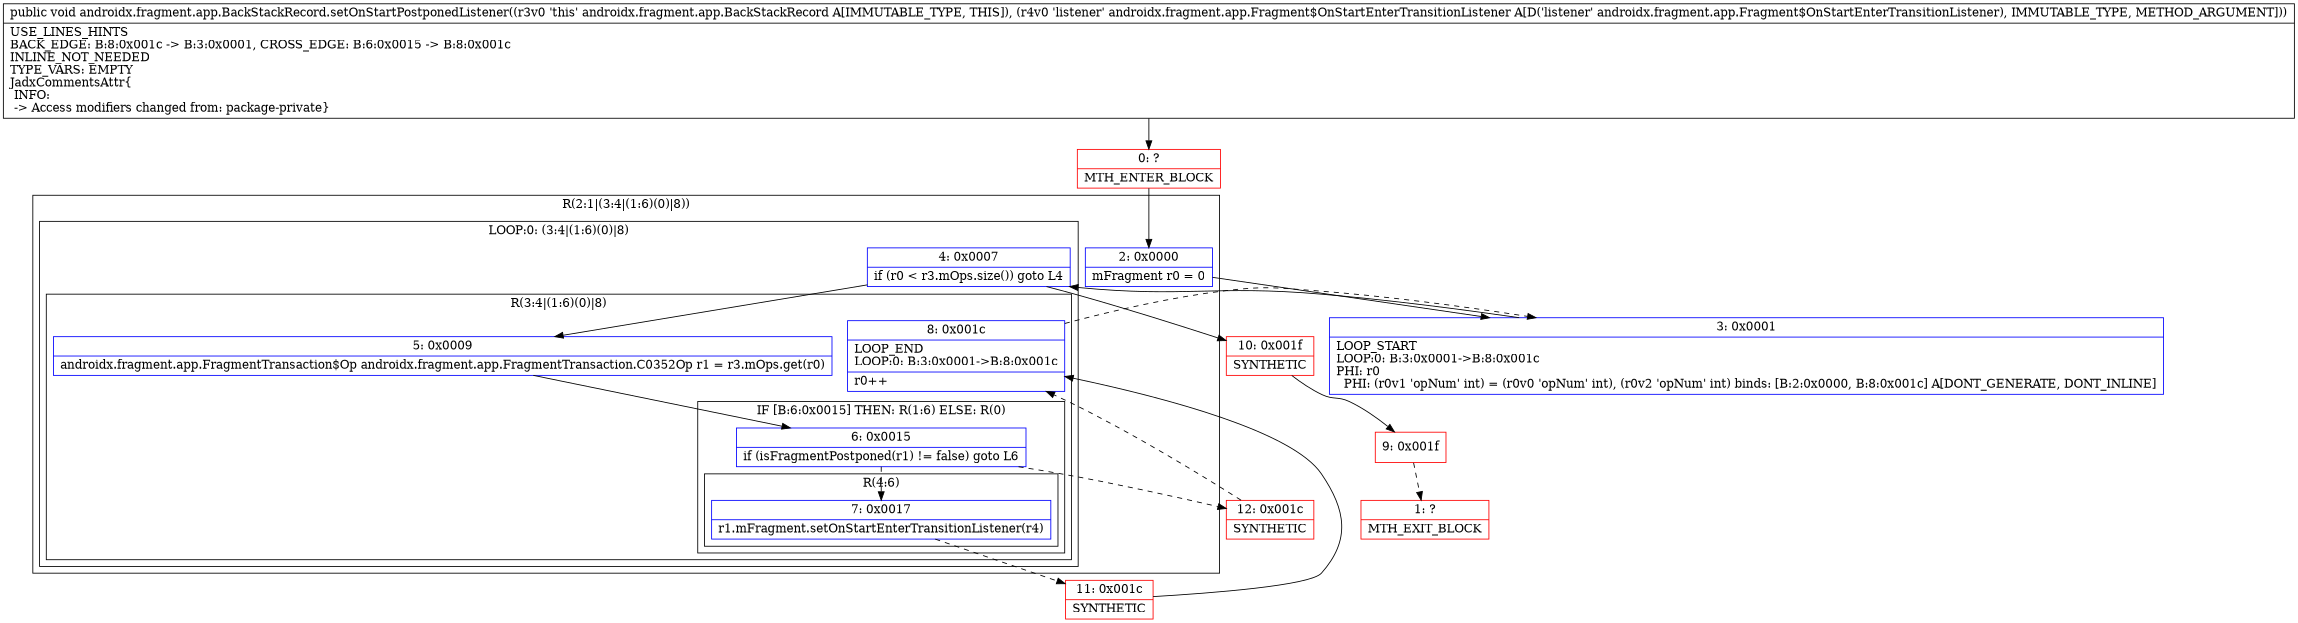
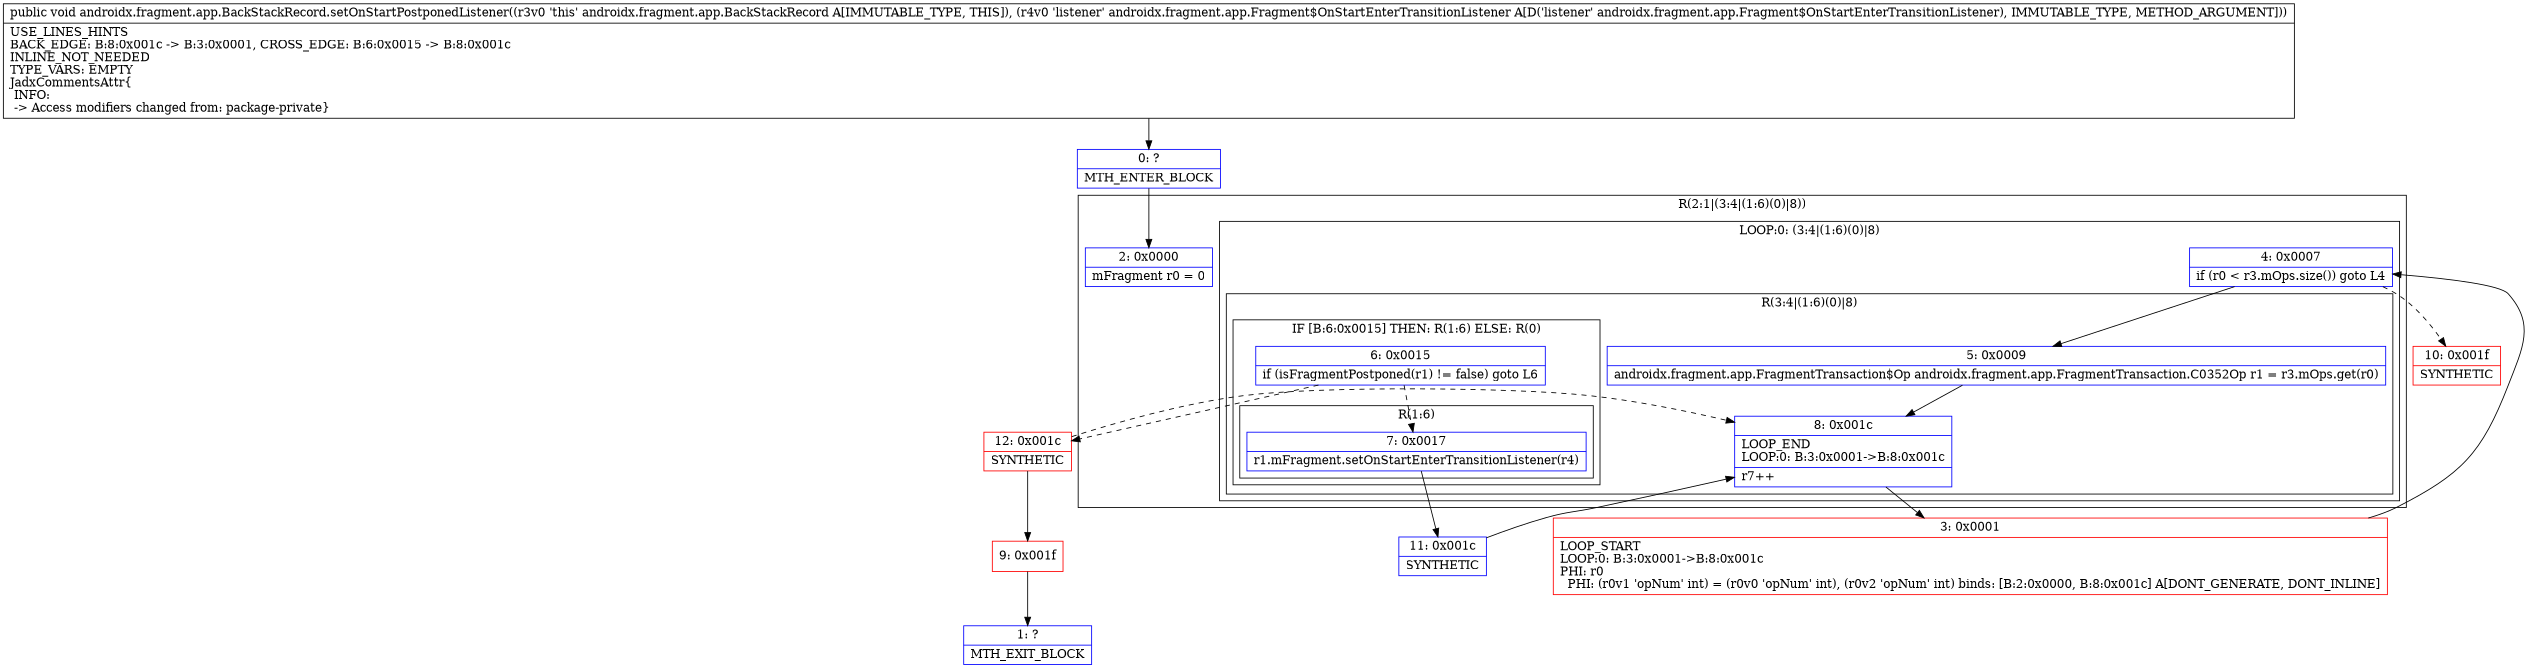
  digraph {
    node [color=red shape=record]
    n1 [color=blue label="{7\:\ 0x0017|r1.mFragment.setOnStartEnterTransitionListener(r4)\l}"]
    n2 [color=blue label="{6\:\ 0x0015|if (isFragmentPostponed(r1) != false) goto L6\l}"]
    n3 [color=blue label="{5\:\ 0x0009|androidx.fragment.app.FragmentTransaction$Op androidx.fragment.app.FragmentTransaction.C0352Op r1 = r3.mOps.get(r0)\l}"]
-   n4 [color=blue label="{8\:\ 0x001c|LOOP_END\lLOOP:0: B:3:0x0001\-\>B:8:0x001c\l|r0++\l}"]
+   n4 [color=blue label="{8\:\ 0x001c|LOOP_END\lLOOP:0: B:3:0x0001\-\>B:8:0x001c\l|r7++\l}"]
    n5 [color=blue label="{4\:\ 0x0007|if (r0 \< r3.mOps.size()) goto L4\l}"]
    n6 [color=blue label="{2\:\ 0x0000|mFragment r0 = 0\l}"]
-   n7 [label="{11\:\ 0x001c|SYNTHETIC\l}"]
+   n7 [color=blue label="{11\:\ 0x001c|SYNTHETIC\l}"]
    n8 [label="{12\:\ 0x001c|SYNTHETIC\l}"]
-   n9 [color=blue label="{3\:\ 0x0001|LOOP_START\lLOOP:0: B:3:0x0001\-\>B:8:0x001c\lPHI: r0 \l  PHI: (r0v1 'opNum' int) = (r0v0 'opNum' int), (r0v2 'opNum' int) binds: [B:2:0x0000, B:8:0x001c] A[DONT_GENERATE, DONT_INLINE]\l}"]
+   n9 [label="{3\:\ 0x0001|LOOP_START\lLOOP:0: B:3:0x0001\-\>B:8:0x001c\lPHI: r0 \l  PHI: (r0v1 'opNum' int) = (r0v0 'opNum' int), (r0v2 'opNum' int) binds: [B:2:0x0000, B:8:0x001c] A[DONT_GENERATE, DONT_INLINE]\l}"]
    n10 [label="{10\:\ 0x001f|SYNTHETIC\l}"]
    n11 [label="{9\:\ 0x001f}"]
-   n12 [label="{0\:\ ?|MTH_ENTER_BLOCK\l}"]
-   n13 [label="{1\:\ ?|MTH_EXIT_BLOCK\l}"]
+   n12 [color=blue label="{0\:\ ?|MTH_ENTER_BLOCK\l}"]
+   n13 [color=blue label="{1\:\ ?|MTH_EXIT_BLOCK\l}"]
    n14 [label="{public void androidx.fragment.app.BackStackRecord.setOnStartPostponedListener((r3v0 'this' androidx.fragment.app.BackStackRecord A[IMMUTABLE_TYPE, THIS]), (r4v0 'listener' androidx.fragment.app.Fragment$OnStartEnterTransitionListener A[D('listener' androidx.fragment.app.Fragment$OnStartEnterTransitionListener), IMMUTABLE_TYPE, METHOD_ARGUMENT]))  | USE_LINES_HINTS\lBACK_EDGE: B:8:0x001c \-\> B:3:0x0001, CROSS_EDGE: B:6:0x0015 \-\> B:8:0x001c\lINLINE_NOT_NEEDED\lTYPE_VARS: EMPTY\lJadxCommentsAttr\{\l INFO: \l \-\> Access modifiers changed from: package\-private\}\l}" color=""]
    subgraph cluster_1 {
      label="R(2:1|(3:4|(1:6)(0)|8))"
      n6
      subgraph cluster_2 {
        label="LOOP:0: (3:4|(1:6)(0)|8)"
        n5
        subgraph cluster_3 {
          label="R(3:4|(1:6)(0)|8)"
          n3
          n4
          subgraph cluster_4 {
            label="IF [B:6:0x0015] THEN: R(1:6) ELSE: R(0)"
            n2
            subgraph cluster_5 {
-             label="R(4:6)"
+             label="R(1:6)"
              n1
            }
            subgraph cluster_6 {
              label="R(0)"
            }
          }
        }
      }
    }
-   n1 -> n7 [style=dashed]
+   n1 -> n7
    n2 -> n1 [style=dashed]
    n2 -> n8 [style=dashed]
-   n3 -> n2
-   n4 -> n9 [style=dashed]
+   n3 -> n4
+   n4 -> n9
    n5 -> n3
-   n5 -> n10 [style=solid]
-   n6 -> n9
+   n5 -> n10 [style=dashed]
    n7 -> n4
    n8 -> n4 [style=dashed]
    n9 -> n5
-   n10 -> n11
-   n11 -> n13 [style=dashed]
+   n8 -> n11
+   n11 -> n13
    n12 -> n6
    n14 -> n12
  }
